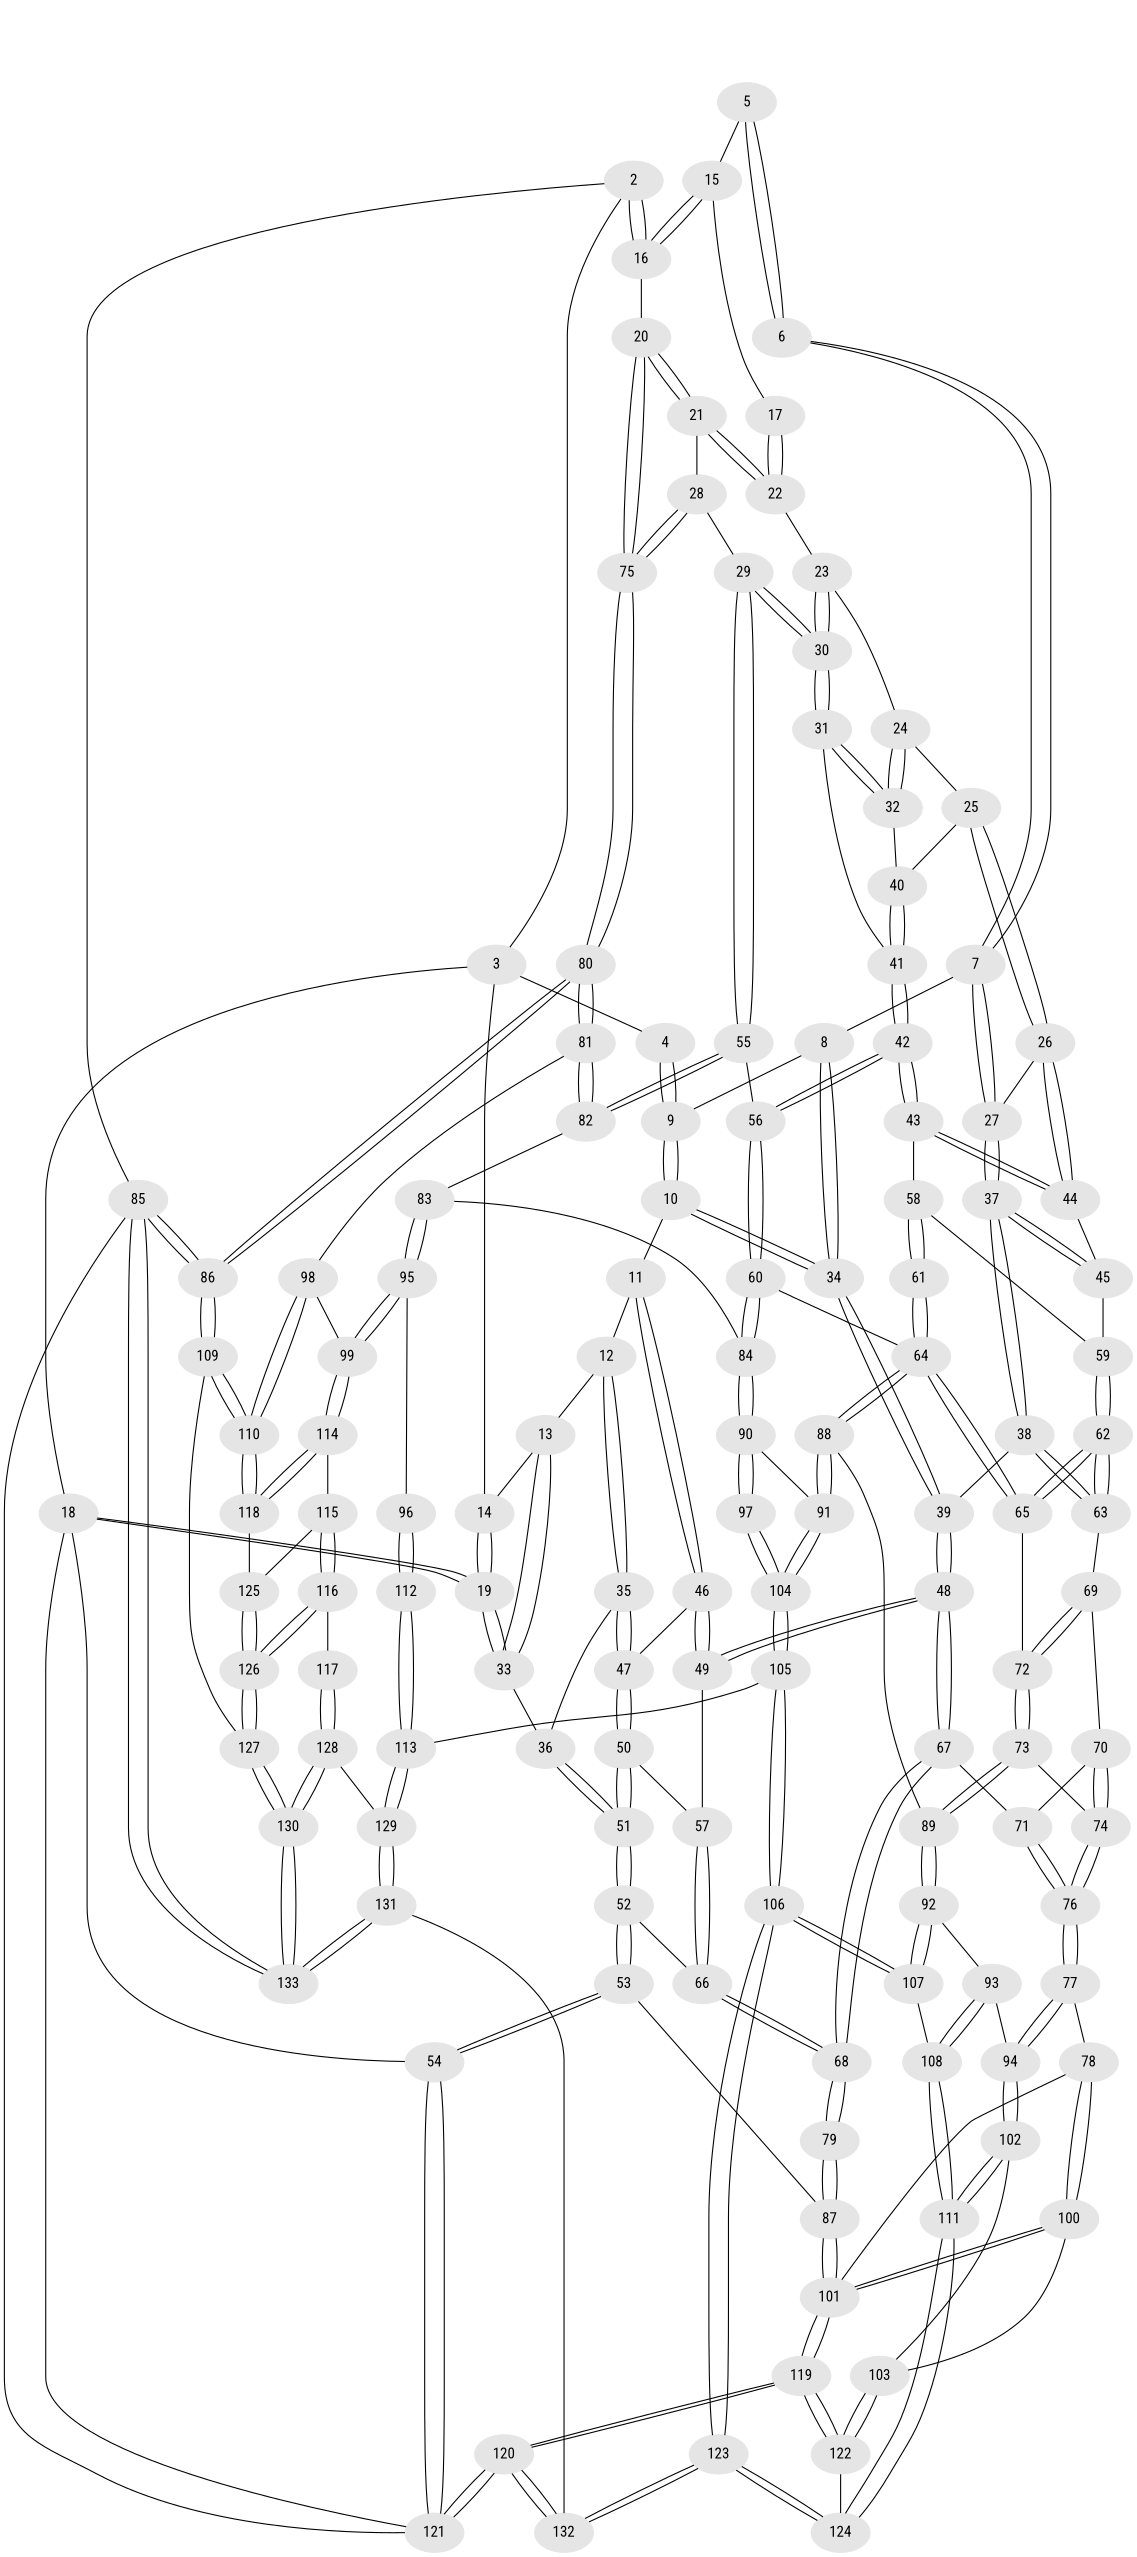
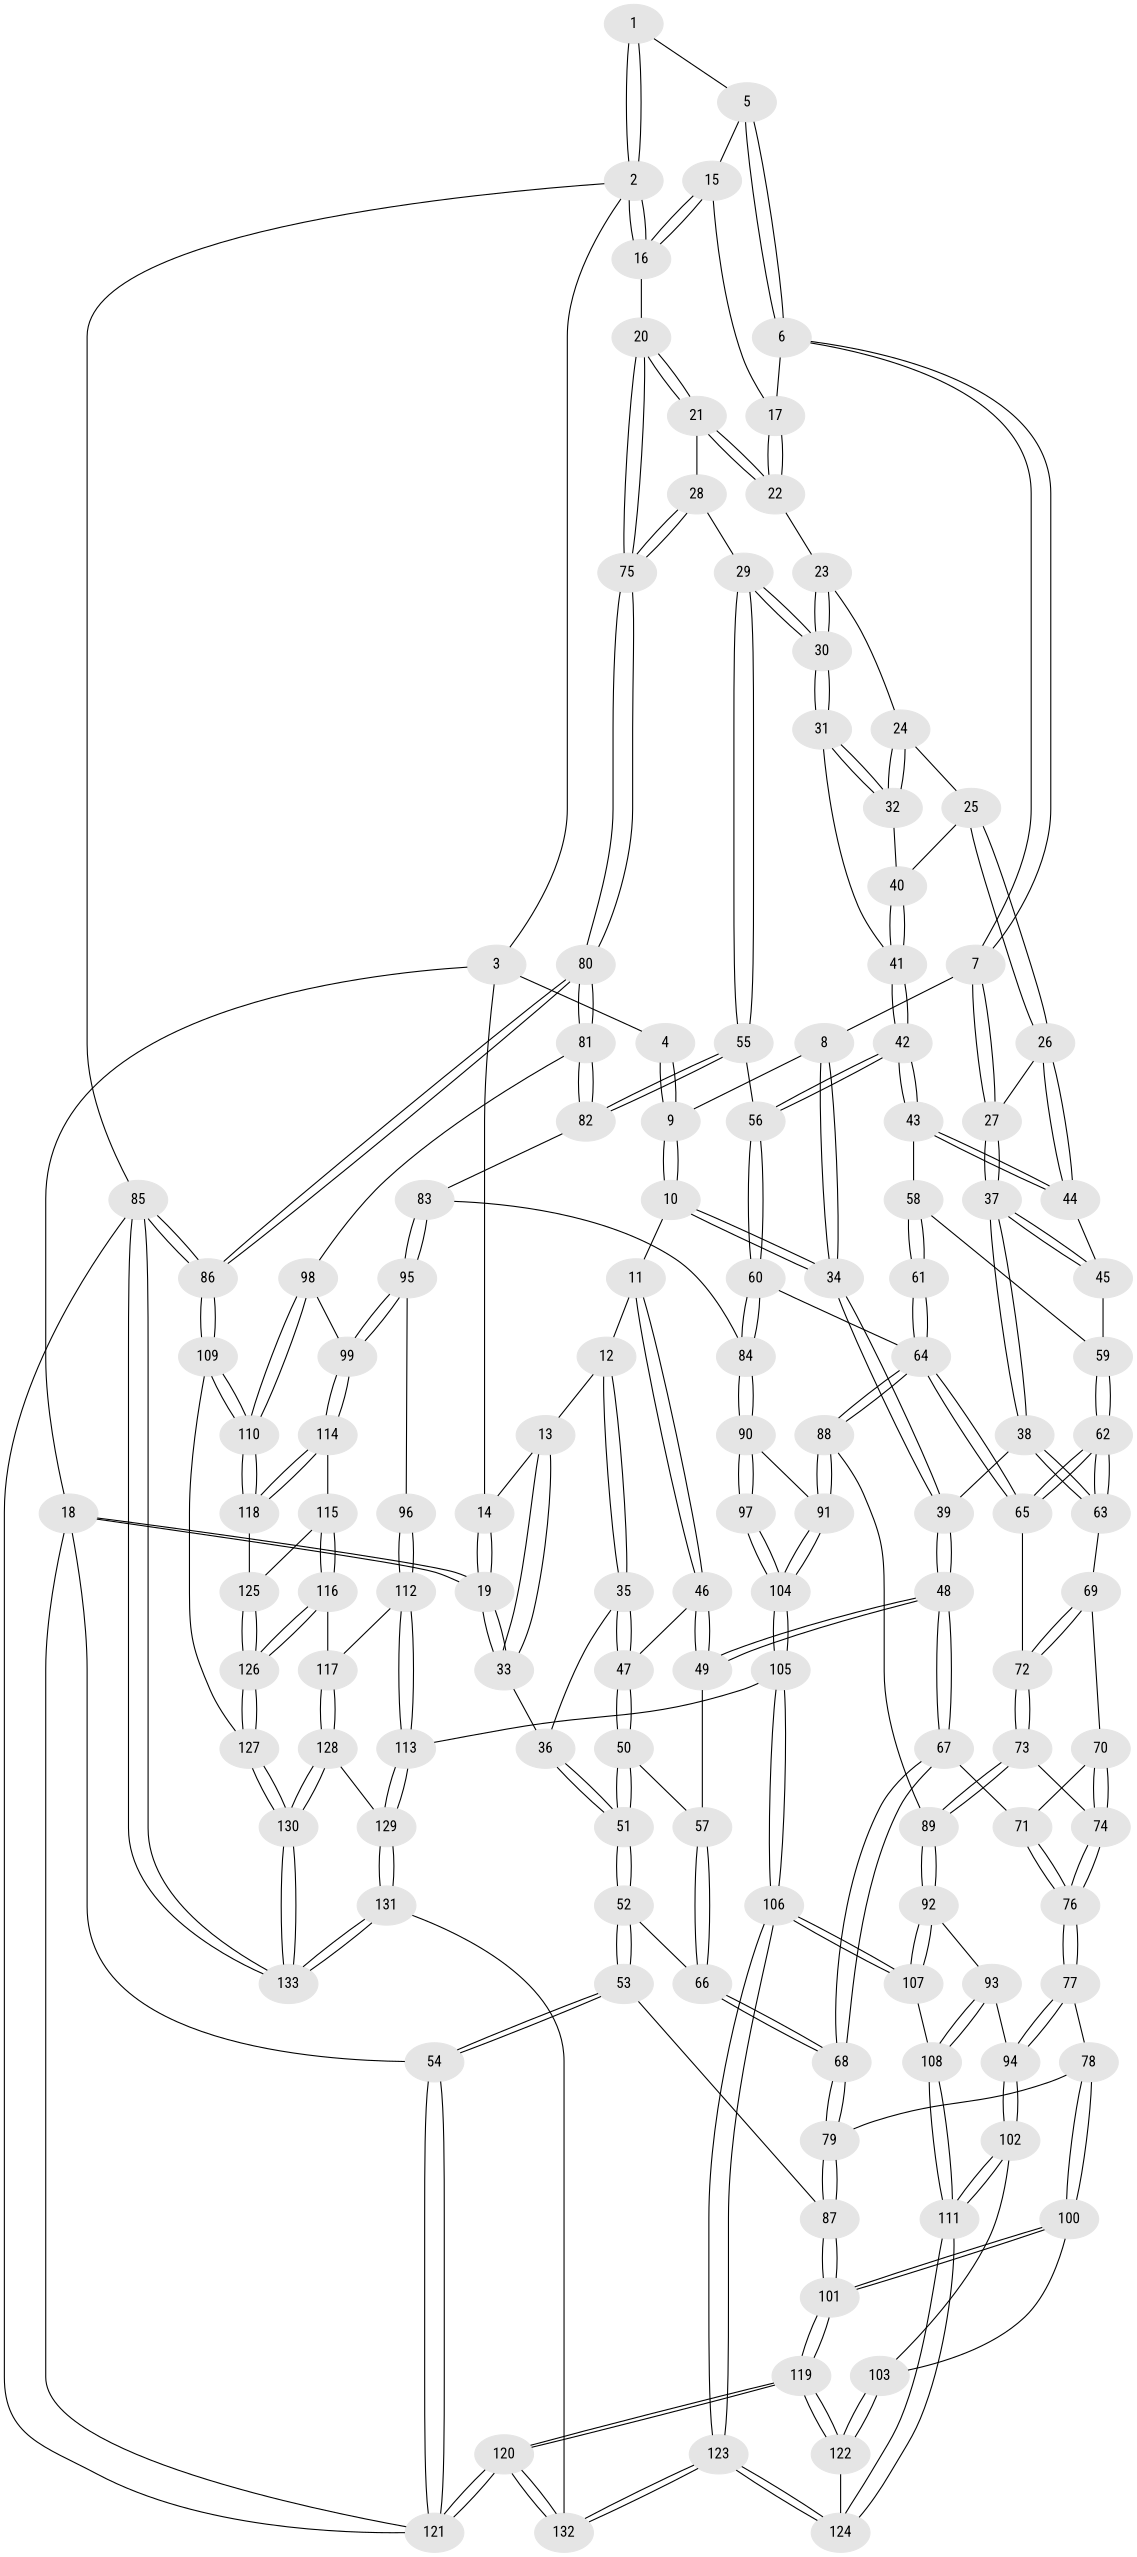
  graph {
    fontname="Roboto Condensed"
    node [color=gray90 fontname="Roboto Condensed" style=filled]
    edge [fontname="Roboto Condensed"]
+   1
    2
    5
    3
    16
    85
    6
    15
    4
    14
    18
    20
    121
    86
    133
    9
    19
    54
    10
    7
    17
    8
    27
    22
    34
    37
    39
    11
    12
    46
    13
    35
    47
    49
    33
    36
    21
    75
    23
    28
    80
    29
    24
    30
    25
    32
    31
    26
    40
    44
    41
    45
    38
    55
    56
    82
    42
    51
    48
    50
    52
    63
    59
    69
    67
    43
    58
    60
    61
    62
    57
    68
    71
    66
    53
    87
    101
    83
    84
    64
    65
    90
    88
    72
    70
    89
    91
    73
    79
    76
    74
    77
    92
    81
    78
    94
    100
    102
    103
    98
    109
    99
    110
    95
    96
    97
    127
    119
    104
    93
    107
    105
    108
    111
    112
    114
    113
    117
    118
    115
    122
    120
    124
    106
    123
    129
    132
    130
    125
    128
    131
    116
    126
+   1 -- 2
+   1 -- 2
+   1 -- 5
    2 -- 3
    2 -- 16
    2 -- 16
    2 -- 85
    5 -- 6
    5 -- 6
    5 -- 15
    3 -- 4
    3 -- 14
    3 -- 18
    16 -- 20
    85 -- 121
    85 -- 86
    85 -- 86
    85 -- 133
    85 -- 133
    6 -- 7
    6 -- 7
+   6 -- 17
    15 -- 16
    15 -- 16
    15 -- 17
    4 -- 9
    4 -- 9
    14 -- 19
    14 -- 19
    18 -- 121
    18 -- 19
    18 -- 19
    18 -- 54
    20 -- 21
    20 -- 21
    20 -- 75
    20 -- 75
    86 -- 109
    86 -- 109
    9 -- 10
    9 -- 10
    19 -- 33
    19 -- 33
    54 -- 121
    54 -- 121
    10 -- 34
    10 -- 34
    10 -- 11
    7 -- 8
    7 -- 27
    7 -- 27
    17 -- 22
    17 -- 22
    8 -- 9
    8 -- 34
    8 -- 34
    27 -- 37
    27 -- 37
    22 -- 23
    34 -- 39
    34 -- 39
    37 -- 45
    37 -- 45
    37 -- 38
    37 -- 38
    39 -- 48
    39 -- 48
    11 -- 12
    11 -- 46
    11 -- 46
    12 -- 13
    12 -- 35
    12 -- 35
    46 -- 47
    46 -- 49
    46 -- 49
    13 -- 14
    13 -- 33
    13 -- 33
    35 -- 47
    35 -- 47
    35 -- 36
    47 -- 50
    47 -- 50
    49 -- 57
    33 -- 36
    36 -- 51
    36 -- 51
    21 -- 22
    21 -- 22
    21 -- 28
    75 -- 80
    75 -- 80
    23 -- 24
    23 -- 30
    23 -- 30
    28 -- 75
    28 -- 75
    28 -- 29
    80 -- 86
    80 -- 86
    80 -- 81
    80 -- 81
    29 -- 30
    29 -- 30
    29 -- 55
    29 -- 55
    24 -- 25
    24 -- 32
    24 -- 32
    30 -- 31
    30 -- 31
    25 -- 26
    25 -- 26
    25 -- 40
    32 -- 40
    31 -- 32
    31 -- 32
    31 -- 41
    26 -- 27
    26 -- 44
    26 -- 44
    40 -- 41
    40 -- 41
    44 -- 45
    41 -- 42
    41 -- 42
    45 -- 59
    38 -- 39
    38 -- 63
    38 -- 63
    55 -- 56
    55 -- 82
    55 -- 82
    56 -- 60
    56 -- 60
    82 -- 83
    42 -- 56
    42 -- 56
    42 -- 43
    42 -- 43
    51 -- 52
    51 -- 52
    48 -- 49
    48 -- 49
    48 -- 67
    48 -- 67
    50 -- 51
    50 -- 51
    50 -- 57
    52 -- 66
    52 -- 53
    52 -- 53
    63 -- 69
    59 -- 62
    59 -- 62
    69 -- 72
    69 -- 72
    69 -- 70
    67 -- 68
    67 -- 68
    67 -- 71
    43 -- 44
    43 -- 44
    43 -- 58
    58 -- 59
    58 -- 61
    58 -- 61
    60 -- 84
    60 -- 84
    60 -- 64
    61 -- 64
    61 -- 64
    62 -- 63
    62 -- 63
    62 -- 65
    62 -- 65
    57 -- 66
    57 -- 66
    68 -- 79
    68 -- 79
    71 -- 76
    71 -- 76
    66 -- 68
    66 -- 68
    53 -- 54
    53 -- 54
    53 -- 87
    87 -- 101
    87 -- 101
    101 -- 119
    101 -- 119
    83 -- 84
    83 -- 95
    83 -- 95
    84 -- 90
    84 -- 90
    64 -- 65
    64 -- 65
    64 -- 88
    64 -- 88
    65 -- 72
    90 -- 91
    90 -- 97
    90 -- 97
    88 -- 89
    88 -- 91
    88 -- 91
    72 -- 73
    72 -- 73
    70 -- 71
    70 -- 74
    70 -- 74
    89 -- 92
    89 -- 92
    91 -- 104
    91 -- 104
    73 -- 89
    73 -- 89
    73 -- 74
    79 -- 87
    79 -- 87
    76 -- 77
    76 -- 77
    74 -- 76
    74 -- 76
    77 -- 78
    77 -- 94
    77 -- 94
    92 -- 93
    92 -- 107
    92 -- 107
    81 -- 82
    81 -- 82
    81 -- 98
-   78 -- 101
+   78 -- 79
    78 -- 100
    78 -- 100
    94 -- 102
    94 -- 102
    100 -- 101
    100 -- 101
    100 -- 103
    102 -- 103
    102 -- 111
    102 -- 111
    103 -- 122
    103 -- 122
    98 -- 99
    98 -- 110
    98 -- 110
    109 -- 110
    109 -- 110
    109 -- 127
    99 -- 114
    99 -- 114
    110 -- 118
    110 -- 118
    95 -- 99
    95 -- 99
    95 -- 96
    96 -- 112
    96 -- 112
    97 -- 104
    97 -- 104
    127 -- 130
    127 -- 130
    119 -- 122
    119 -- 122
    119 -- 120
    119 -- 120
    104 -- 105
    104 -- 105
    93 -- 94
    93 -- 108
    93 -- 108
    107 -- 108
    105 -- 113
    105 -- 106
    105 -- 106
    108 -- 111
    108 -- 111
    111 -- 124
    111 -- 124
    112 -- 113
    112 -- 113
+   112 -- 117
    114 -- 118
    114 -- 118
    114 -- 115
    113 -- 129
    113 -- 129
    117 -- 128
    117 -- 128
    118 -- 125
    115 -- 125
    115 -- 116
    115 -- 116
    122 -- 124
    120 -- 121
    120 -- 121
    120 -- 132
    120 -- 132
    106 -- 107
    106 -- 107
    106 -- 123
    106 -- 123
    123 -- 124
    123 -- 124
    123 -- 132
    123 -- 132
    129 -- 131
    129 -- 131
    130 -- 133
    130 -- 133
    125 -- 126
    125 -- 126
    128 -- 129
    128 -- 130
    128 -- 130
    131 -- 133
    131 -- 133
    131 -- 132
    116 -- 117
    116 -- 126
    116 -- 126
    126 -- 127
    126 -- 127
  }
